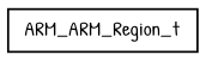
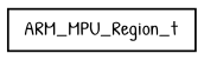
  digraph {
    rankdir=TB
    fontname="Patrick Hand"
-   n1 [color=black fillcolor=white fontname="Patrick Hand" fontsize=10 height=0.2 label=ARM_ARM_Region_t shape=record style=filled width=0.4]
+   n1 [color=black fillcolor=white fontname="Patrick Hand" fontsize=10 height=0.2 label=ARM_MPU_Region_t shape=record style=filled width=0.4]
  }
